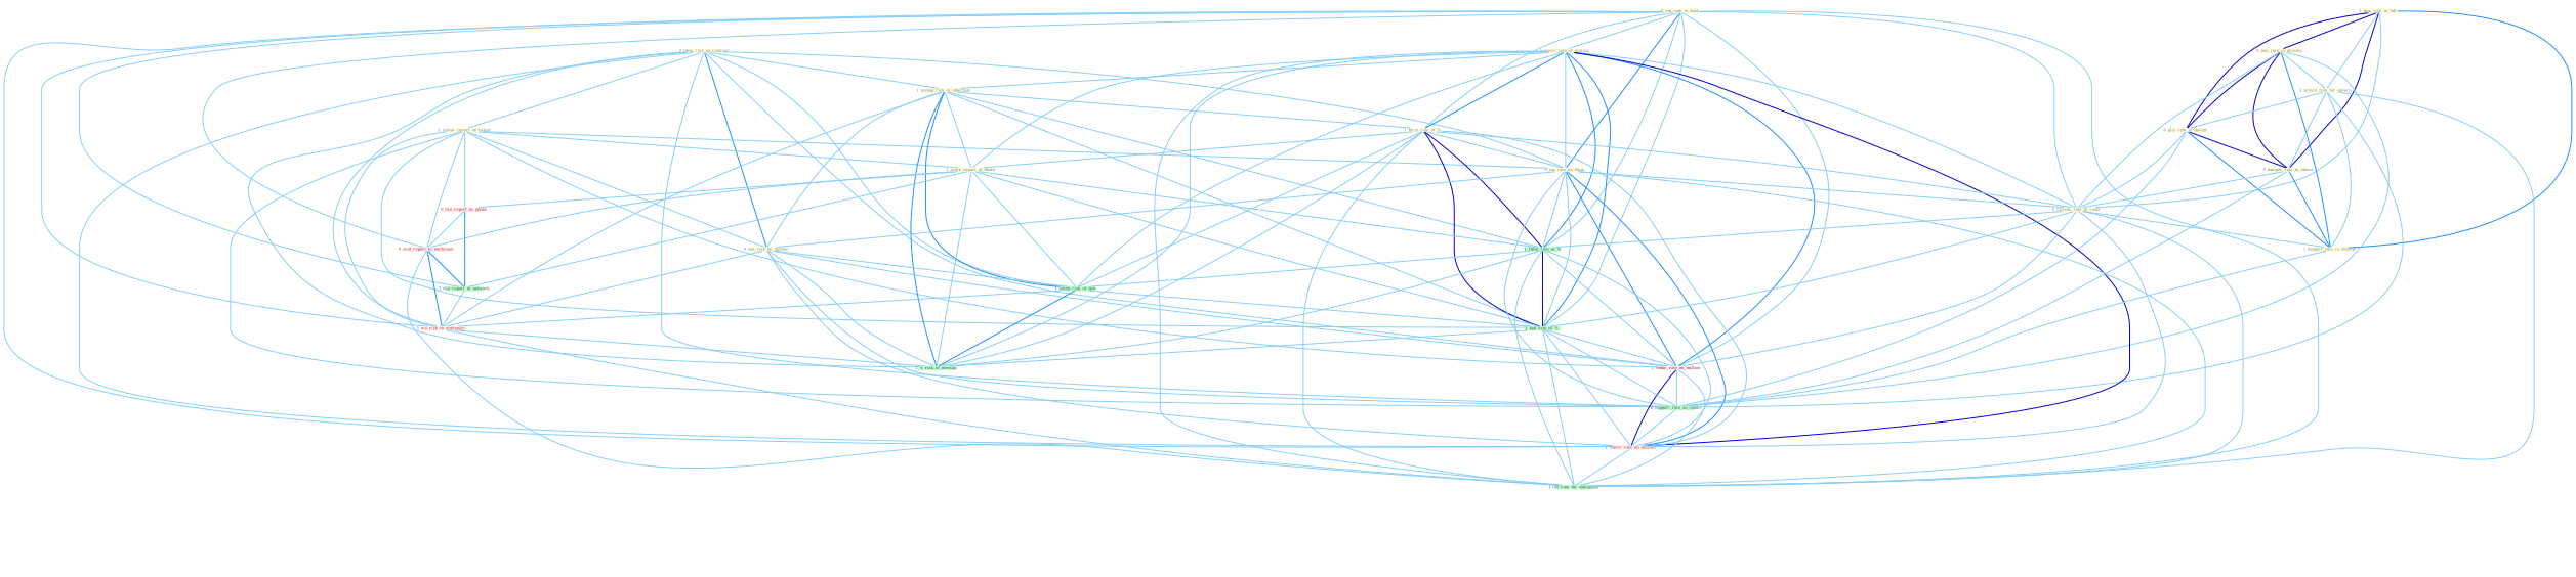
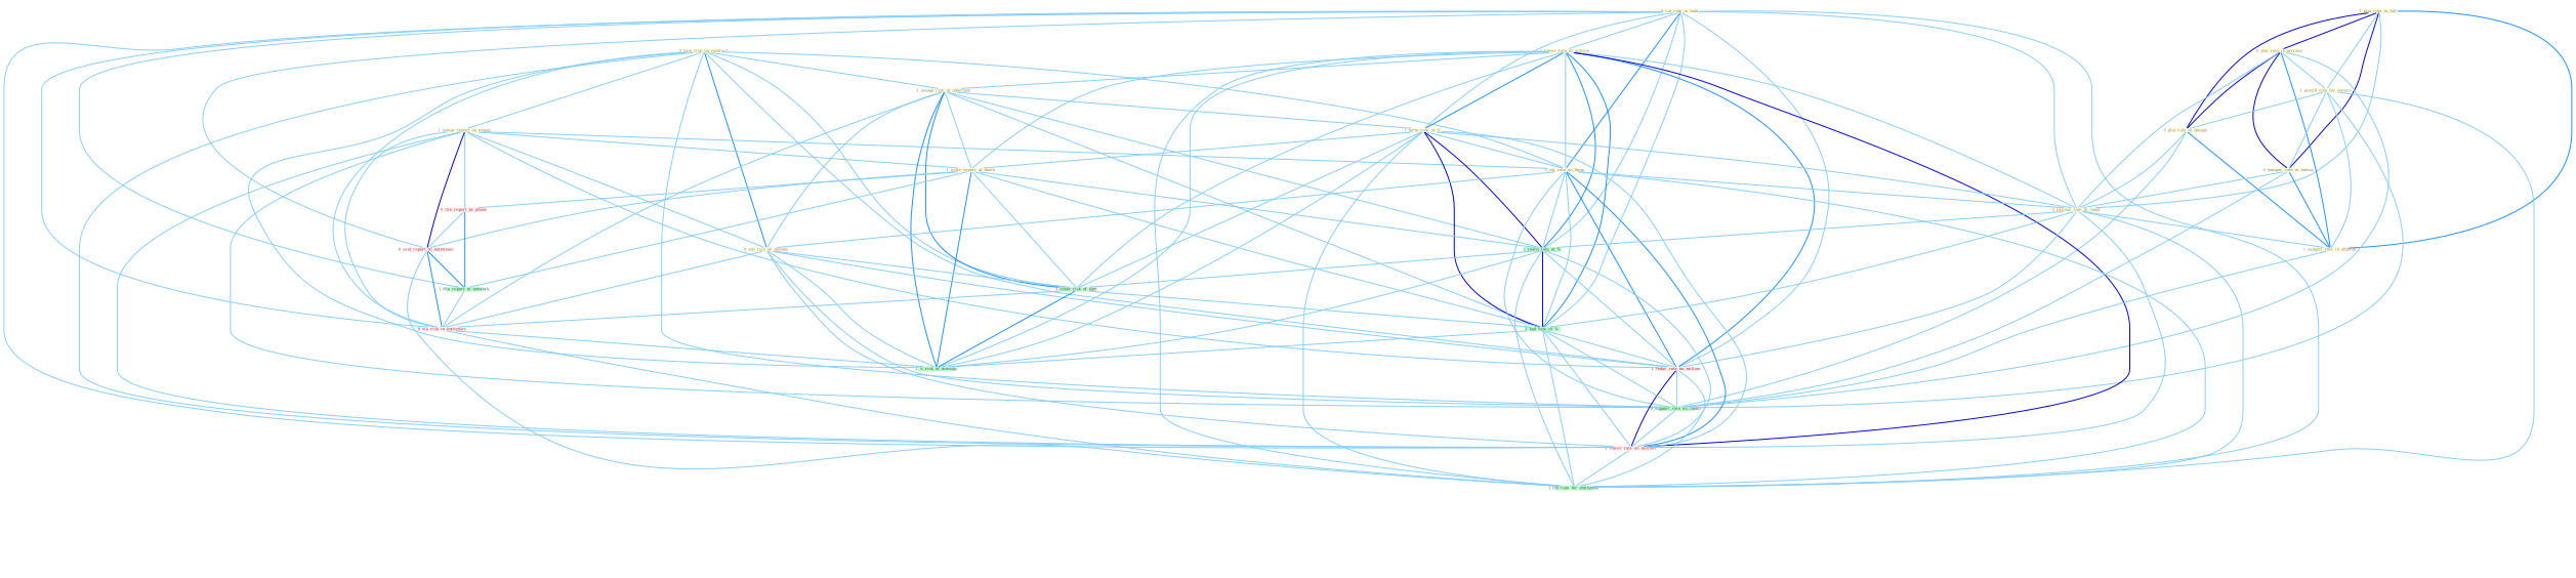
  graph {
    node [color="#ffffe0" fixedsize=true fontcolor="#8b7d6b" fontsize=4 shape=polygon style=filled]
    edge [color="#87cefa" w=1]
    "1_plai_role_in_fall " [height=.06 width=.5]
    "0_cut_rate_to_hold " [height=.06 width=.5]
    "0_plai_role_in_process " [height=.06 width=.5]
    "1_provid_role_for_govern " [height=.06 width=.5]
-   "0_face_risk_on_contract " [height=.06 width=.5 label="0_them_risk_on_contract"]
+   "0_face_risk_on_contract " [height=.06 width=.5]
    "0_plai_role_in_design " [height=.06 width=.5]
    "1_releas_report_on_extent " [height=.06 width=.5]
    "1_lower_rate_of_million " [height=.06 width=.5]
    n9 [height=.06 label="0_hamper_role_in_takeov" width=.5]
    "1_manag_risk_of_othernum " [height=.06 width=.5]
    "1_term_rate_of_% " [height=.06 width=.5]
    "0_cut_rate_on_them " [height=.06 width=.5]
    "1_were_report_of_death " [height=.06 width=.5]
    "0_increas_rate_in_coupl " [height=.06 width=.5]
    "1_hamper_role_in_attempt " [height=.06 width=.5]
    "0_see_risk_on_dimens " [height=.06 width=.5]
    "0_file_report_by_phone " [color="#fff0f5" fontcolor="#b22222" height=.06 width=.5]
    "0_sent_report_to_entitynam " [color="#fff0f5" fontcolor="#b22222" height=.06 width=.5]
    "1_reduc_rate_on_million " [color="#fff0f5" fontcolor="#b22222" height=.06 width=.5]
-   "1_wa_risk_to_entitynam " [color="#fff0f5" fontcolor="#b22222" height=.06 width=.5]
+   "1_wa_risk_to_entitynam " [color="#fff0f5" fontcolor="#b22222" height=.06 width=.5 label="9_wa_risk_to_entitynam"]
    "1_lower_rate_on_million " [color="#fff0f5" fontcolor="#b22222" height=.06 width=.5]
-   "1_reach_rate_of_% " [color="#BDFCC9" fontcolor="#2f4f4f" height=.06 width=.5 label="1_them_rate_of_%"]
+   "1_reach_rate_of_% " [color="#BDFCC9" fontcolor="#2f4f4f" height=.06 width=.5]
    "1_had_rate_of_% " [color="#BDFCC9" fontcolor="#2f4f4f" height=.06 width=.5]
    "1_file_report_to_network " [color="#BDFCC9" fontcolor="#2f4f4f" height=.06 width=.5]
    "1_lift_rate_for_entitynam " [color="#BDFCC9" fontcolor="#2f4f4f" height=.06 width=.5]
    "0_support_role_on_condit " [color="#BDFCC9" fontcolor="#2f4f4f" height=.06 width=.5]
-   "1_count_risk_of_new " [color="#BDFCC9" fontcolor="#2f4f4f" height=.06 width=.5]
+   "1_count_risk_of_new " [color="#BDFCC9" fontcolor="#2f4f4f" height=.06 width=.5 label="1_count_risk_of_sent"]
    "1_'s_risk_of_messag " [color="#BDFCC9" fontcolor="#2f4f4f" height=.06 width=.5]
    subgraph sub_1 {
      "1_plai_role_in_fall "
      "0_cut_rate_to_hold "
      "0_plai_role_in_process "
      "1_provid_role_for_govern "
      "0_face_risk_on_contract "
      "0_plai_role_in_design "
      "1_releas_report_on_extent "
      "1_lower_rate_of_million "
      n9
      "1_manag_risk_of_othernum "
      "1_term_rate_of_% "
      "0_cut_rate_on_them "
      "1_were_report_of_death "
      "0_increas_rate_in_coupl "
      "1_hamper_role_in_attempt "
      "0_see_risk_on_dimens "
    }
    subgraph sub_2 {
      "0_file_report_by_phone "
      "0_sent_report_to_entitynam "
      "1_reduc_rate_on_million "
      "1_wa_risk_to_entitynam "
      "1_lower_rate_on_million "
    }
    "1_plai_role_in_fall " -- "0_plai_role_in_process " [color="#0000cd" w=3]
    "1_plai_role_in_fall " -- "1_provid_role_for_govern "
    "1_plai_role_in_fall " -- "0_plai_role_in_design " [color="#0000cd" w=3]
    "1_plai_role_in_fall " -- n9 [color="#0000cd" w=3]
    "1_plai_role_in_fall " -- "0_increas_rate_in_coupl "
    "1_plai_role_in_fall " -- "1_hamper_role_in_attempt " [color="#1e90ff" w=2]
    "0_cut_rate_to_hold " -- "1_lower_rate_of_million "
    "0_cut_rate_to_hold " -- "1_term_rate_of_% "
    "0_cut_rate_to_hold " -- "0_cut_rate_on_them " [color="#1e90ff" w=2]
    "0_cut_rate_to_hold " -- "0_increas_rate_in_coupl "
    "0_cut_rate_to_hold " -- "0_sent_report_to_entitynam "
    "0_cut_rate_to_hold " -- "1_reduc_rate_on_million "
    "0_cut_rate_to_hold " -- "1_wa_risk_to_entitynam "
    "0_cut_rate_to_hold " -- "1_lower_rate_on_million "
    "0_cut_rate_to_hold " -- "1_reach_rate_of_% "
    "0_cut_rate_to_hold " -- "1_had_rate_of_% "
    "0_cut_rate_to_hold " -- "1_file_report_to_network "
    "0_cut_rate_to_hold " -- "1_lift_rate_for_entitynam "
    "0_plai_role_in_process " -- "1_provid_role_for_govern "
    "0_plai_role_in_process " -- "0_plai_role_in_design " [color="#0000cd" w=3]
    "0_plai_role_in_process " -- n9 [color="#0000cd" w=3]
    "0_plai_role_in_process " -- "0_increas_rate_in_coupl "
    "0_plai_role_in_process " -- "1_hamper_role_in_attempt " [color="#1e90ff" w=2]
    "0_plai_role_in_process " -- "0_support_role_on_condit "
    "1_provid_role_for_govern " -- "0_plai_role_in_design "
    "1_provid_role_for_govern " -- n9
    "1_provid_role_for_govern " -- "1_hamper_role_in_attempt "
    "1_provid_role_for_govern " -- "1_lift_rate_for_entitynam "
    "1_provid_role_for_govern " -- "0_support_role_on_condit "
    "0_face_risk_on_contract " -- "1_releas_report_on_extent "
    "0_face_risk_on_contract " -- "1_manag_risk_of_othernum "
    "0_face_risk_on_contract " -- "0_cut_rate_on_them "
    "0_face_risk_on_contract " -- "0_see_risk_on_dimens " [color="#1e90ff" w=2]
    "0_face_risk_on_contract " -- "1_reduc_rate_on_million "
    "0_face_risk_on_contract " -- "1_wa_risk_to_entitynam "
    "0_face_risk_on_contract " -- "1_lower_rate_on_million "
    "0_face_risk_on_contract " -- "0_support_role_on_condit "
    "0_face_risk_on_contract " -- "1_count_risk_of_new "
    "0_face_risk_on_contract " -- "1_'s_risk_of_messag "
-   "0_plai_role_in_design " -- n9 [color="#0000cd" w=3]
    "0_plai_role_in_design " -- "0_increas_rate_in_coupl "
    "0_plai_role_in_design " -- "1_hamper_role_in_attempt " [color="#1e90ff" w=2]
    "0_plai_role_in_design " -- "0_support_role_on_condit "
    "1_releas_report_on_extent " -- "0_cut_rate_on_them "
    "1_releas_report_on_extent " -- "1_were_report_of_death "
    "1_releas_report_on_extent " -- "0_see_risk_on_dimens "
    "1_releas_report_on_extent " -- "0_file_report_by_phone "
-   "1_releas_report_on_extent " -- "0_sent_report_to_entitynam "
+   "1_releas_report_on_extent " -- "0_sent_report_to_entitynam " [color="#0000cd"]
    "1_releas_report_on_extent " -- "1_reduc_rate_on_million "
    "1_releas_report_on_extent " -- "1_wa_risk_to_entitynam "
-   "1_releas_report_on_extent " -- "1_had_rate_of_% "
+   "1_releas_report_on_extent " -- "1_lower_rate_on_million "
    "1_releas_report_on_extent " -- "0_support_role_on_condit "
    "1_lower_rate_of_million " -- "1_manag_risk_of_othernum "
    "1_lower_rate_of_million " -- "1_term_rate_of_% " [color="#1e90ff" w=2]
    "1_lower_rate_of_million " -- "0_cut_rate_on_them "
    "1_lower_rate_of_million " -- "1_were_report_of_death "
    "1_lower_rate_of_million " -- "0_increas_rate_in_coupl "
    "1_lower_rate_of_million " -- "1_reduc_rate_on_million " [color="#1e90ff" w=2]
    "1_lower_rate_of_million " -- "1_lower_rate_on_million " [color="#0000cd" w=3]
    "1_lower_rate_of_million " -- "1_reach_rate_of_% " [color="#1e90ff" w=2]
    "1_lower_rate_of_million " -- "1_had_rate_of_% " [color="#1e90ff" w=2]
    "1_lower_rate_of_million " -- "1_lift_rate_for_entitynam "
    "1_lower_rate_of_million " -- "1_count_risk_of_new "
    "1_lower_rate_of_million " -- "1_'s_risk_of_messag "
    n9 -- "0_increas_rate_in_coupl "
    n9 -- "1_hamper_role_in_attempt " [color="#1e90ff" w=2]
    n9 -- "0_support_role_on_condit "
    "1_manag_risk_of_othernum " -- "1_term_rate_of_% "
    "1_manag_risk_of_othernum " -- "1_were_report_of_death "
    "1_manag_risk_of_othernum " -- "0_see_risk_on_dimens "
    "1_manag_risk_of_othernum " -- "1_wa_risk_to_entitynam "
    "1_manag_risk_of_othernum " -- "1_reach_rate_of_% "
    "1_manag_risk_of_othernum " -- "1_had_rate_of_% "
    "1_manag_risk_of_othernum " -- "1_count_risk_of_new " [color="#1e90ff" w=2]
    "1_manag_risk_of_othernum " -- "1_'s_risk_of_messag " [color="#1e90ff" w=2]
    "1_term_rate_of_% " -- "0_cut_rate_on_them "
    "1_term_rate_of_% " -- "1_were_report_of_death "
    "1_term_rate_of_% " -- "0_increas_rate_in_coupl "
    "1_term_rate_of_% " -- "1_lower_rate_on_million "
    "1_term_rate_of_% " -- "1_reach_rate_of_% " [color="#0000cd" w=3]
    "1_term_rate_of_% " -- "1_had_rate_of_% " [color="#0000cd" w=3]
    "1_term_rate_of_% " -- "1_lift_rate_for_entitynam "
    "1_term_rate_of_% " -- "1_count_risk_of_new "
    "1_term_rate_of_% " -- "1_'s_risk_of_messag "
    "0_cut_rate_on_them " -- "0_increas_rate_in_coupl "
    "0_cut_rate_on_them " -- "0_see_risk_on_dimens "
    "0_cut_rate_on_them " -- "1_reduc_rate_on_million " [color="#1e90ff" w=2]
    "0_cut_rate_on_them " -- "1_lower_rate_on_million " [color="#1e90ff" w=2]
    "0_cut_rate_on_them " -- "1_reach_rate_of_% "
    "0_cut_rate_on_them " -- "1_had_rate_of_% "
    "0_cut_rate_on_them " -- "1_lift_rate_for_entitynam "
    "0_cut_rate_on_them " -- "0_support_role_on_condit "
    "1_were_report_of_death " -- "0_file_report_by_phone "
    "1_were_report_of_death " -- "0_sent_report_to_entitynam "
    "1_were_report_of_death " -- "1_reach_rate_of_% "
    "1_were_report_of_death " -- "1_had_rate_of_% "
    "1_were_report_of_death " -- "1_file_report_to_network "
    "1_were_report_of_death " -- "1_count_risk_of_new "
-   "1_were_report_of_death " -- "1_'s_risk_of_messag "
+   "1_were_report_of_death " -- "1_'s_risk_of_messag " [color="#1e90ff"]
    "0_increas_rate_in_coupl " -- "1_hamper_role_in_attempt "
    "0_increas_rate_in_coupl " -- "1_reduc_rate_on_million "
    "0_increas_rate_in_coupl " -- "1_lower_rate_on_million "
    "0_increas_rate_in_coupl " -- "1_reach_rate_of_% "
    "0_increas_rate_in_coupl " -- "1_had_rate_of_% "
    "0_increas_rate_in_coupl " -- "1_lift_rate_for_entitynam "
    "1_hamper_role_in_attempt " -- "0_support_role_on_condit "
    "0_see_risk_on_dimens " -- "1_reduc_rate_on_million "
    "0_see_risk_on_dimens " -- "1_wa_risk_to_entitynam "
    "0_see_risk_on_dimens " -- "1_lower_rate_on_million "
    "0_see_risk_on_dimens " -- "0_support_role_on_condit "
    "0_see_risk_on_dimens " -- "1_count_risk_of_new "
    "0_see_risk_on_dimens " -- "1_'s_risk_of_messag "
    "0_file_report_by_phone " -- "0_sent_report_to_entitynam "
    "0_file_report_by_phone " -- "1_file_report_to_network " [color="#1e90ff" w=2]
    "0_sent_report_to_entitynam " -- "1_wa_risk_to_entitynam " [color="#1e90ff" w=2]
    "0_sent_report_to_entitynam " -- "1_file_report_to_network " [color="#1e90ff" w=2]
    "0_sent_report_to_entitynam " -- "1_lift_rate_for_entitynam "
    "1_reduc_rate_on_million " -- "1_lower_rate_on_million " [color="#0000cd" w=3]
    "1_reduc_rate_on_million " -- "1_lift_rate_for_entitynam "
    "1_reduc_rate_on_million " -- "0_support_role_on_condit "
    "1_wa_risk_to_entitynam " -- "1_lift_rate_for_entitynam "
    "1_wa_risk_to_entitynam " -- "1_'s_risk_of_messag "
    "1_lower_rate_on_million " -- "1_lift_rate_for_entitynam "
    "1_reach_rate_of_% " -- "1_reduc_rate_on_million "
    "1_reach_rate_of_% " -- "1_lower_rate_on_million "
    "1_reach_rate_of_% " -- "1_had_rate_of_% " [color="#0000cd" w=3]
    "1_reach_rate_of_% " -- "1_lift_rate_for_entitynam "
    "1_reach_rate_of_% " -- "1_count_risk_of_new "
    "1_reach_rate_of_% " -- "1_'s_risk_of_messag "
    "1_had_rate_of_% " -- "1_reduc_rate_on_million "
    "1_had_rate_of_% " -- "1_lower_rate_on_million "
    "1_had_rate_of_% " -- "1_lift_rate_for_entitynam "
    "1_had_rate_of_% " -- "0_support_role_on_condit "
    "1_had_rate_of_% " -- "1_'s_risk_of_messag "
    "1_file_report_to_network " -- "1_wa_risk_to_entitynam "
    "0_support_role_on_condit " -- "1_lower_rate_on_million "
    "1_count_risk_of_new " -- "1_wa_risk_to_entitynam "
    "1_count_risk_of_new " -- "1_had_rate_of_% "
    "1_count_risk_of_new " -- "1_'s_risk_of_messag " [color="#1e90ff" w=2]
  }
